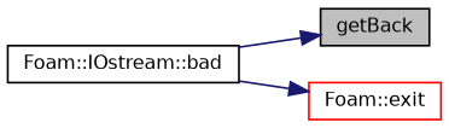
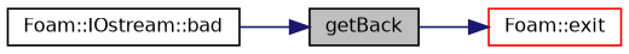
  digraph {
    rankdir=LR
    node [color=black fontname=Helvetica fontsize=10 shape=record]
    edge [color=midnightblue fontname=Helvetica fontsize=10 labelfontname=Helvetica labelfontsize=10 style=solid]
    n1 [fillcolor=grey75 fontcolor=black height=0.2 label=getBack style=filled width=0.4]
    n2 [color=red height=0.2 label="Foam::exit" width=0.4]
    n3 [height=0.2 label="Foam::IOstream::bad" width=0.4]
-   n3 -> n2
+   n1 -> n2
    n3 -> n1
  }
